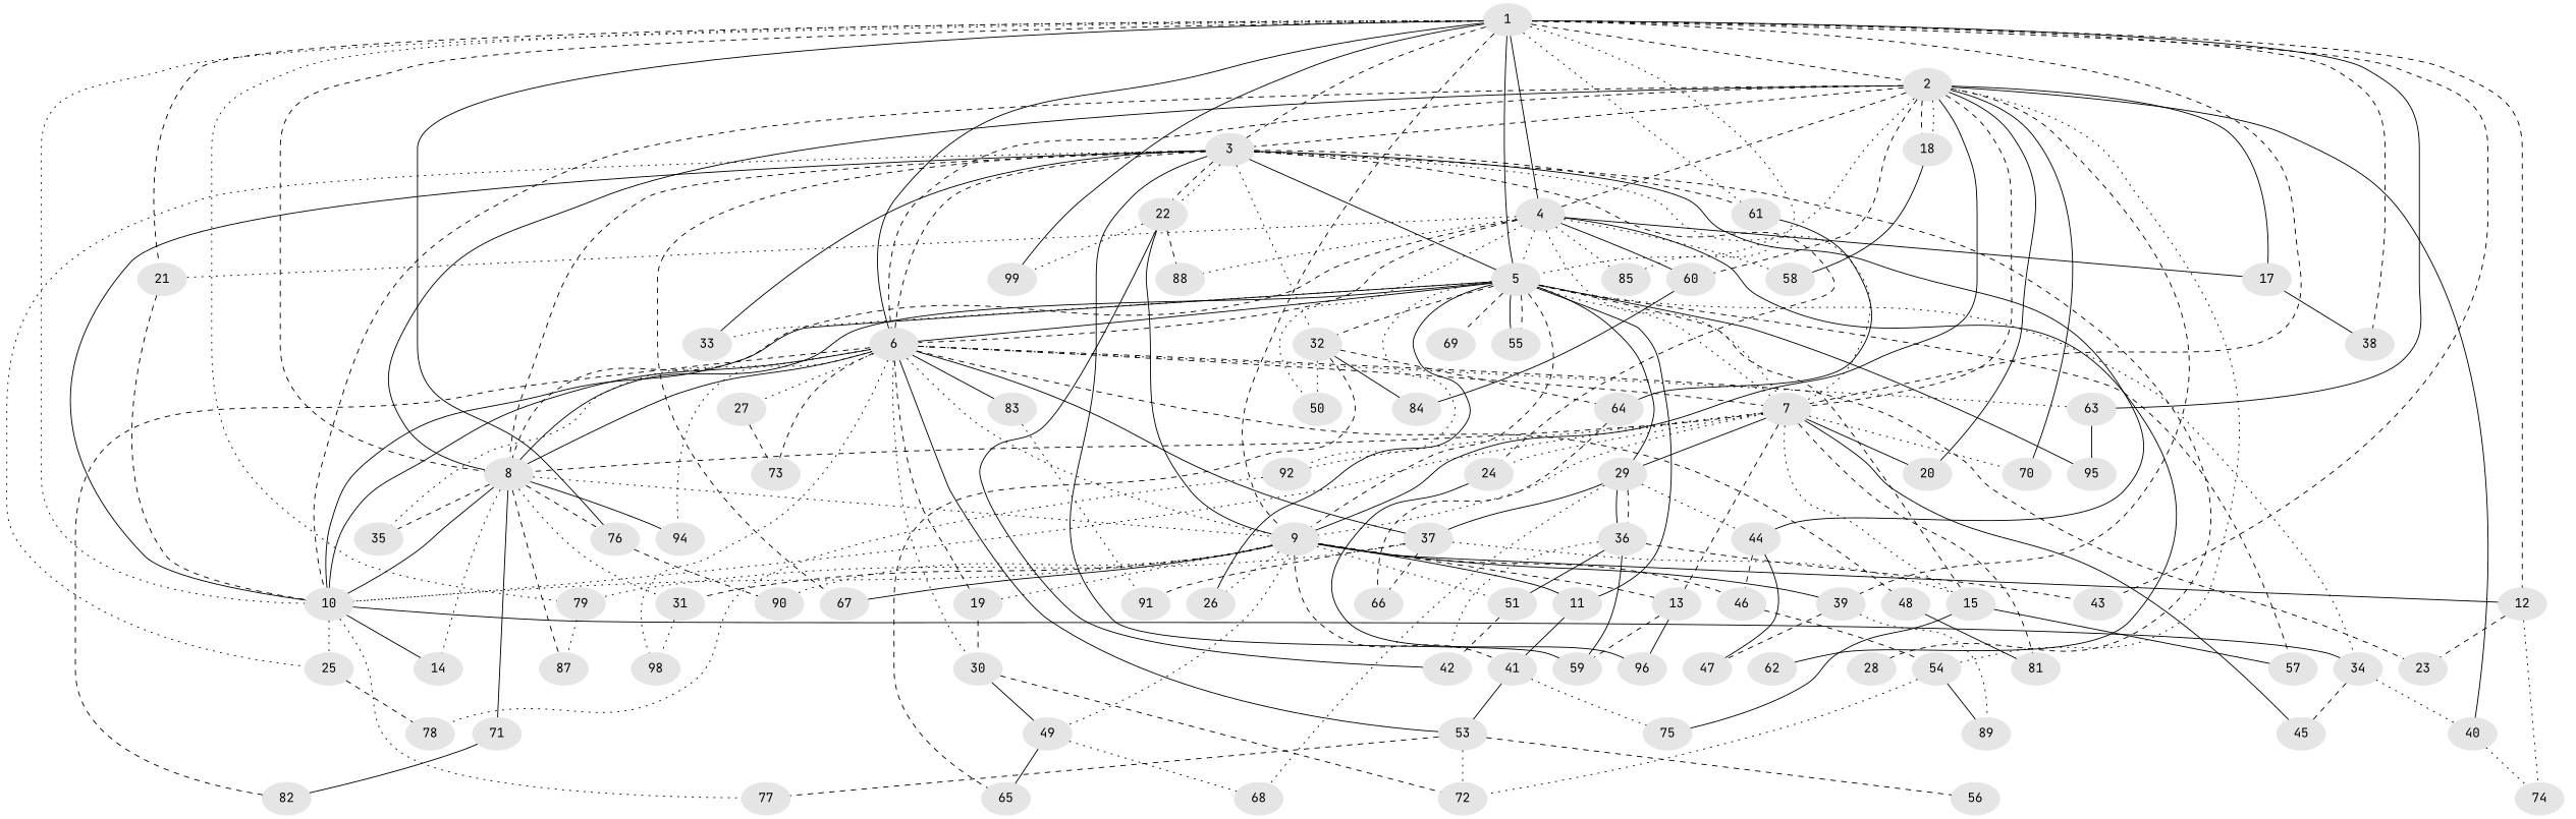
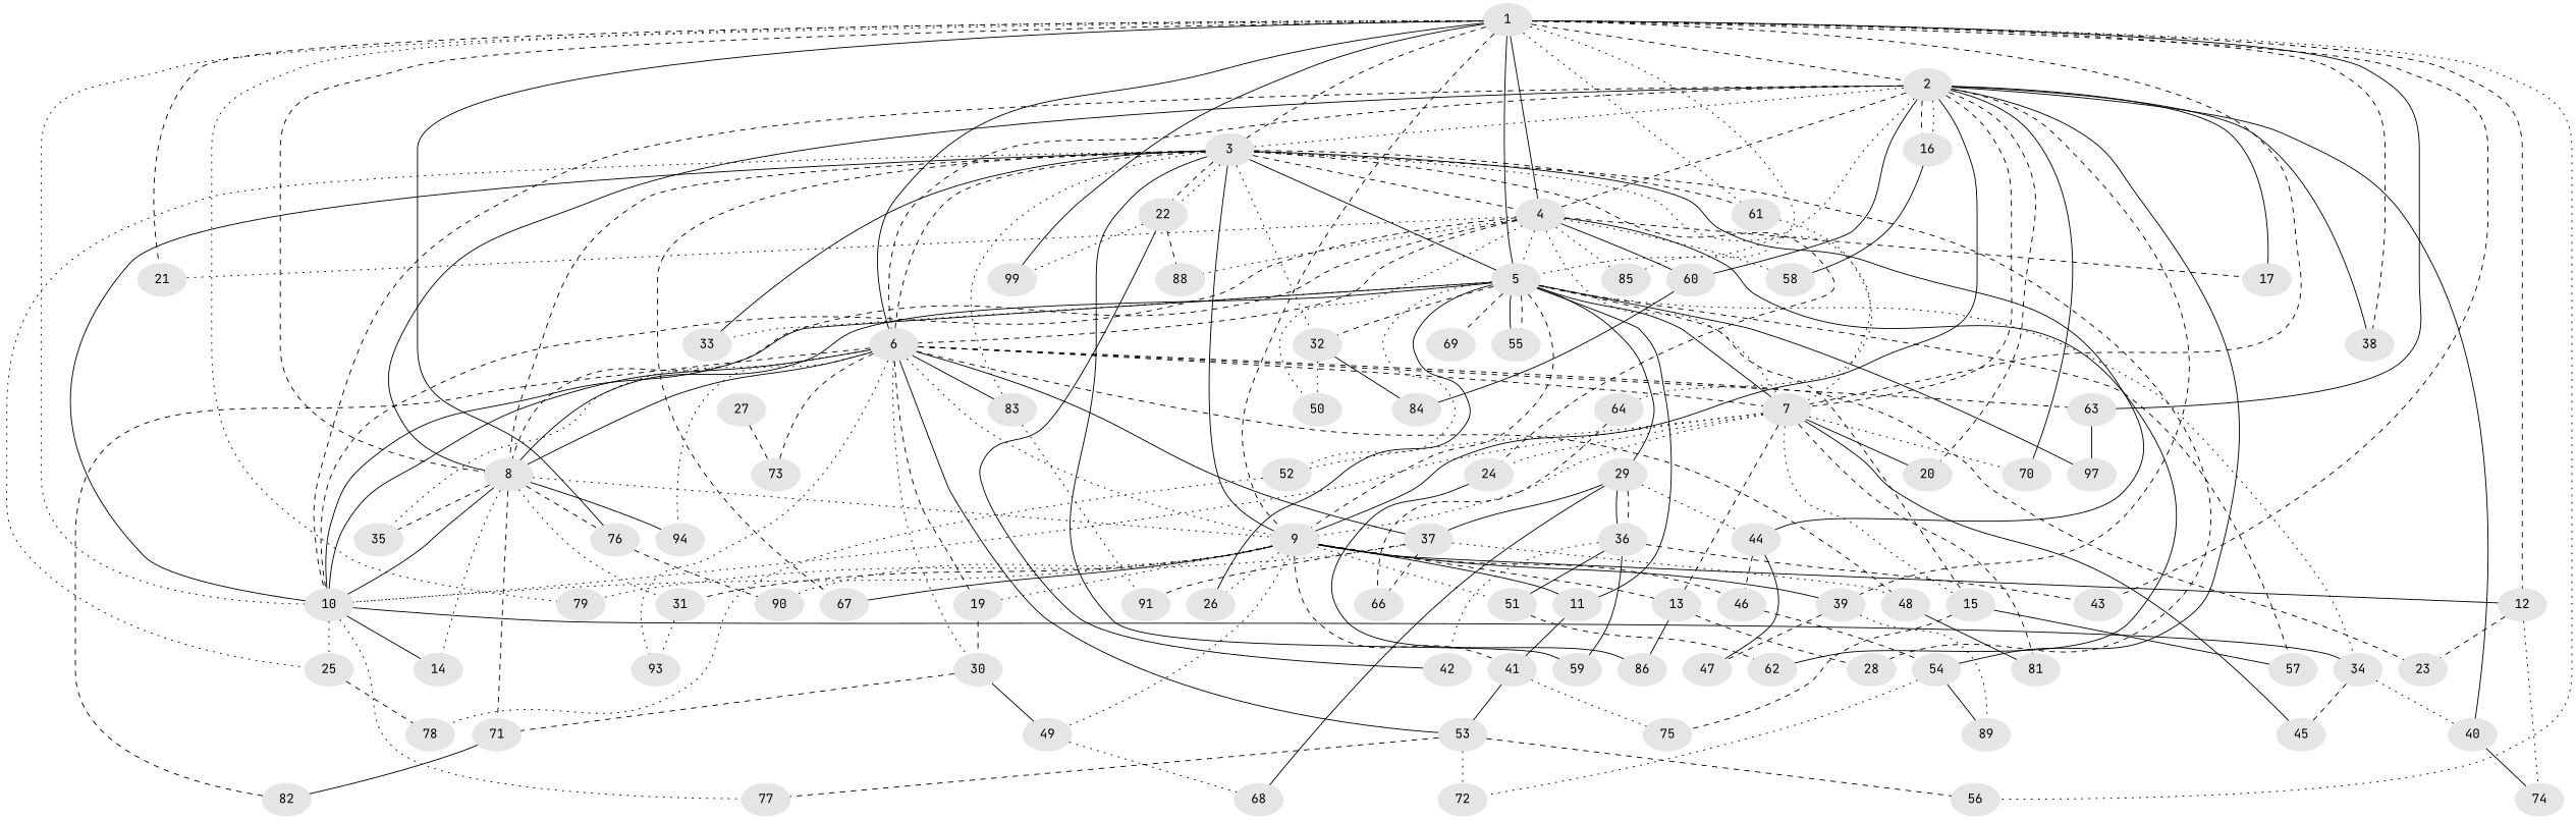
  graph {
    fontname="JetBrains Mono"
    node [color=gray90 fontname="JetBrains Mono" style=filled]
    edge [fontname="JetBrains Mono" style=dashed]
    1
    2
    3
    4
    5
    6
    7
    8
    9
    10
    12
    21
    38
    43
    56
    61
    63
    76
    79
    85
    n21 [label=99]
-   16 [label=18]
+   16
    17
    20
    39
    40
    54
    60
    70
    22
    24
    25
    28
    32
    33
    44
    59
    67
    83
    50
    58
    62
    88
    11
    15
    26
    29
    34
-   52 [label=92]
+   52
    55
    57
    69
-   95
+   95 [label=97]
    19
    23
    27
    30
    35
    37
    48
    53
    73
    82
-   93 [label=98]
+   93
    94
    13
    45
    81
    14
    31
    71
-   87
    41
    46
    49
    51
    90
    77
    74
    64
    47
    89
    72
    84
    42
-   86 [label=96]
+   86
    78
-   65
    91
    75
    36
    68
    66
    1 -- 2
    1 -- 3
    1 -- 4 [style=solid]
    1 -- 5 [style=solid]
    1 -- 6 [style=solid]
    1 -- 7
    1 -- 8
    1 -- 9
    1 -- 10 [style=dotted]
    1 -- 12
    1 -- 21
    1 -- 38
    1 -- 43
+   1 -- 56 [style=dotted]
    1 -- 61 [style=dotted]
    1 -- 63 [style=solid]
    1 -- 76 [style=solid]
    1 -- 79 [style=dotted]
    1 -- 85 [style=dotted]
    1 -- n21 [style=solid]
-   2 -- 3
+   2 -- 3 [style=dotted]
    2 -- 4
    2 -- 5 [style=dotted]
    2 -- 6
    2 -- 7
    2 -- 8 [style=solid]
    2 -- 9 [style=solid]
    2 -- 10
-   17 -- 38 [style=solid]
+   2 -- 38 [style=solid]
    2 -- 16
    2 -- 16 [style=dotted]
    2 -- 17 [style=solid]
-   2 -- 20 [style=solid]
+   2 -- 20
    2 -- 39
    2 -- 40 [style=solid]
-   2 -- 54 [style=dotted]
-   2 -- 60
+   2 -- 54 [style=solid]
+   2 -- 60 [style=solid]
    2 -- 70 [style=solid]
+   3 -- 4
    3 -- 5 [style=solid]
    3 -- 6
    3 -- 7 [style=dotted]
    3 -- 8
-   22 -- 9 [style=solid]
+   3 -- 9 [style=solid]
    3 -- 10 [style=solid]
    3 -- 61
    3 -- 22
    3 -- 22 [style=dotted]
    3 -- 24
    3 -- 25 [style=dotted]
    3 -- 28
    3 -- 32 [style=dotted]
    3 -- 33 [style=solid]
    3 -- 44 [style=solid]
    3 -- 59 [style=solid]
    3 -- 67
+   3 -- 83 [style=dotted]
    4 -- 5 [style=dotted]
    4 -- 6
    4 -- 7 [style=dotted]
    4 -- 8
-   21 -- 10
+   4 -- 10
    4 -- 21 [style=dotted]
    4 -- 85 [style=dotted]
-   4 -- 17 [style=solid]
+   4 -- 17
    4 -- 60 [style=solid]
    4 -- 50 [style=dotted]
    4 -- 58 [style=dotted]
    4 -- 62 [style=solid]
    4 -- 88 [style=dotted]
-   5 -- 6 [style=solid]
-   5 -- 7 [style=dotted]
+   5 -- 7 [style=solid]
    5 -- 8 [style=solid]
    5 -- 9
    5 -- 10 [style=solid]
    5 -- 32
    5 -- 33 [style=dotted]
    5 -- 11 [style=solid]
    5 -- 15
    5 -- 26 [style=solid]
    5 -- 29 [style=solid]
    5 -- 34 [style=dotted]
    5 -- 52 [style=dotted]
    5 -- 55 [style=solid]
    5 -- 55
    5 -- 57
    5 -- 69
    5 -- 95 [style=solid]
    6 -- 7
    6 -- 8 [style=solid]
    6 -- 9 [style=dotted]
    6 -- 10 [style=solid]
-   6 -- 63 [style=dotted]
+   6 -- 63
    6 -- 83 [style=solid]
    6 -- 19
    6 -- 23
-   6 -- 27 [style=dotted]
    6 -- 30 [style=dotted]
    6 -- 35 [style=dotted]
    6 -- 37 [style=solid]
    6 -- 48
    6 -- 53 [style=solid]
    6 -- 73
    6 -- 82
    6 -- 93 [style=dotted]
    6 -- 94 [style=dotted]
-   7 -- 8
    7 -- 9 [style=dotted]
    7 -- 10 [style=dotted]
    7 -- 20 [style=solid]
    7 -- 70 [style=dotted]
    7 -- 24 [style=dotted]
    7 -- 15 [style=dotted]
-   7 -- 29 [style=solid]
    7 -- 52 [style=dotted]
    7 -- 13
    7 -- 45 [style=solid]
    7 -- 81
    8 -- 9 [style=dotted]
    8 -- 10 [style=solid]
    8 -- 76
    8 -- 35
    8 -- 94 [style=solid]
    8 -- 14 [style=dotted]
    8 -- 31 [style=dotted]
-   8 -- 71 [style=solid]
-   8 -- 87
+   8 -- 71
    9 -- 10 [style=dotted]
    9 -- 12 [style=solid]
    9 -- 39 [style=solid]
    9 -- 67 [style=solid]
    9 -- 11 [style=solid]
    9 -- 26 [style=dotted]
    9 -- 19 [style=dotted]
    9 -- 13
    9 -- 31
    9 -- 41
    9 -- 46
    9 -- 49 [style=dotted]
    9 -- 51 [style=dotted]
    9 -- 90 [style=dotted]
    10 -- 25 [style=dotted]
    10 -- 34 [style=solid]
    10 -- 14 [style=solid]
    10 -- 77 [style=dotted]
    12 -- 23
    12 -- 74 [style=dotted]
-   61 -- 64 [style=solid]
+   61 -- 64 [style=dotted]
    63 -- 95 [style=solid]
    76 -- 90
-   79 -- 87 [style=dotted]
    16 -- 58 [style=solid]
    39 -- 47
    39 -- 89 [style=dotted]
-   40 -- 74 [style=dotted]
+   40 -- 74 [style=solid]
    54 -- 89 [style=solid]
    54 -- 72 [style=dotted]
    60 -- 84 [style=solid]
    22 -- n21 [style=dotted]
    22 -- 88
    22 -- 42 [style=solid]
    24 -- 86 [style=solid]
    25 -- 78
    32 -- 50 [style=dotted]
-   32 -- 64
    32 -- 84 [style=solid]
-   32 -- 65
    44 -- 46
    44 -- 47 [style=solid]
    83 -- 91 [style=dotted]
    11 -- 41 [style=solid]
    15 -- 57 [style=solid]
-   15 -- 75 [style=solid]
+   15 -- 75
    29 -- 44 [style=dotted]
    29 -- 37 [style=solid]
    29 -- 36 [style=solid]
    29 -- 36
-   29 -- 68 [style=dotted]
+   29 -- 68 [style=solid]
    34 -- 40 [style=dotted]
    34 -- 45
    52 -- 78 [style=dotted]
    19 -- 30
    27 -- 73
-   30 -- 72
+   30 -- 71
    30 -- 49 [style=solid]
    37 -- 79 [style=dotted]
-   37 -- 15 [style=dotted]
+   37 -- 48 [style=dotted]
    37 -- 91
    37 -- 66
    48 -- 81 [style=solid]
    53 -- 56
    53 -- 77
    53 -- 72 [style=dotted]
-   13 -- 59
+   13 -- 28
    13 -- 86 [style=solid]
    31 -- 93 [style=dotted]
    71 -- 82 [style=solid]
    41 -- 53 [style=solid]
    41 -- 75 [style=dotted]
    46 -- 54
-   49 -- 65 [style=solid]
    49 -- 68 [style=dotted]
-   51 -- 42
+   51 -- 62
    64 -- 66
    36 -- 43
    36 -- 59 [style=solid]
    36 -- 51 [style=solid]
    36 -- 42 [style=dotted]
  }
